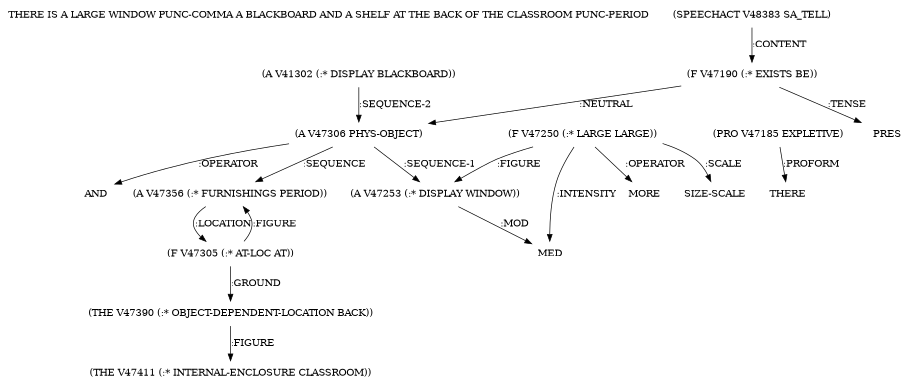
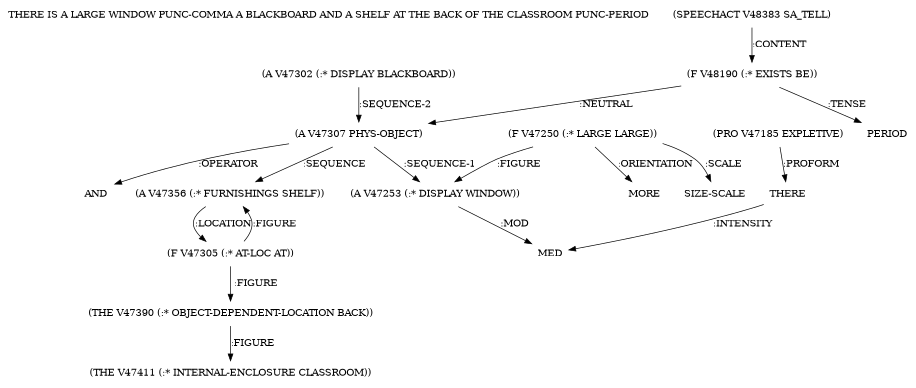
  digraph {
    node [shape=none]
    "THERE IS A LARGE WINDOW PUNC-COMMA A BLACKBOARD AND A SHELF AT THE BACK OF THE CLASSROOM PUNC-PERIOD"
    n2 [label="(SPEECHACT V48383 SA_TELL)"]
-   n3 [label="(F V47190 (:* EXISTS BE))"]
-   n4 [label="(A V47306 PHYS-OBJECT)"]
-   n5 [label=PRES]
+   n3 [label="(F V48190 (:* EXISTS BE))"]
+   n4 [label="(A V47307 PHYS-OBJECT)"]
+   n5 [label=PERIOD]
    n6 [label=AND]
-   n7 [label="(A V47356 (:* FURNISHINGS PERIOD))"]
+   n7 [label="(A V47356 (:* FURNISHINGS SHELF))"]
    n8 [label="(A V47253 (:* DISPLAY WINDOW))"]
    n9 [label="(F V47305 (:* AT-LOC AT))"]
    n10 [label=MED]
-   n11 [label="(A V41302 (:* DISPLAY BLACKBOARD))"]
+   n11 [label="(A V47302 (:* DISPLAY BLACKBOARD))"]
    n12 [label="(PRO V47185 EXPLETIVE)"]
    n13 [label=THERE]
    n14 [label="(THE V47390 (:* OBJECT-DEPENDENT-LOCATION BACK))"]
    n15 [label="(F V47250 (:* LARGE LARGE))"]
    n16 [label=MORE]
    n17 [label="SIZE-SCALE"]
    n18 [label="(THE V47411 (:* INTERNAL-ENCLOSURE CLASSROOM))"]
    n2 -> n3 [label=":CONTENT"]
    n3 -> n4 [label=":NEUTRAL"]
    n3 -> n5 [label=":TENSE"]
    n4 -> n6 [label=":OPERATOR"]
    n4 -> n7 [label=":SEQUENCE"]
    n4 -> n8 [label=":SEQUENCE-1"]
    n7 -> n9 [label=":LOCATION"]
    n8 -> n10 [label=":MOD"]
    n9 -> n7 [label=":FIGURE"]
-   n9 -> n14 [label=":GROUND"]
+   n9 -> n14 [label=":FIGURE"]
    n11 -> n4 [label=":SEQUENCE-2"]
    n12 -> n13 [label=":PROFORM"]
    n14 -> n18 [label=":FIGURE"]
    n15 -> n8 [label=":FIGURE"]
-   n15 -> n10 [label=":INTENSITY"]
-   n15 -> n16 [label=":OPERATOR"]
+   n13 -> n10 [label=":INTENSITY"]
+   n15 -> n16 [label=":ORIENTATION"]
    n15 -> n17 [label=":SCALE"]
  }
